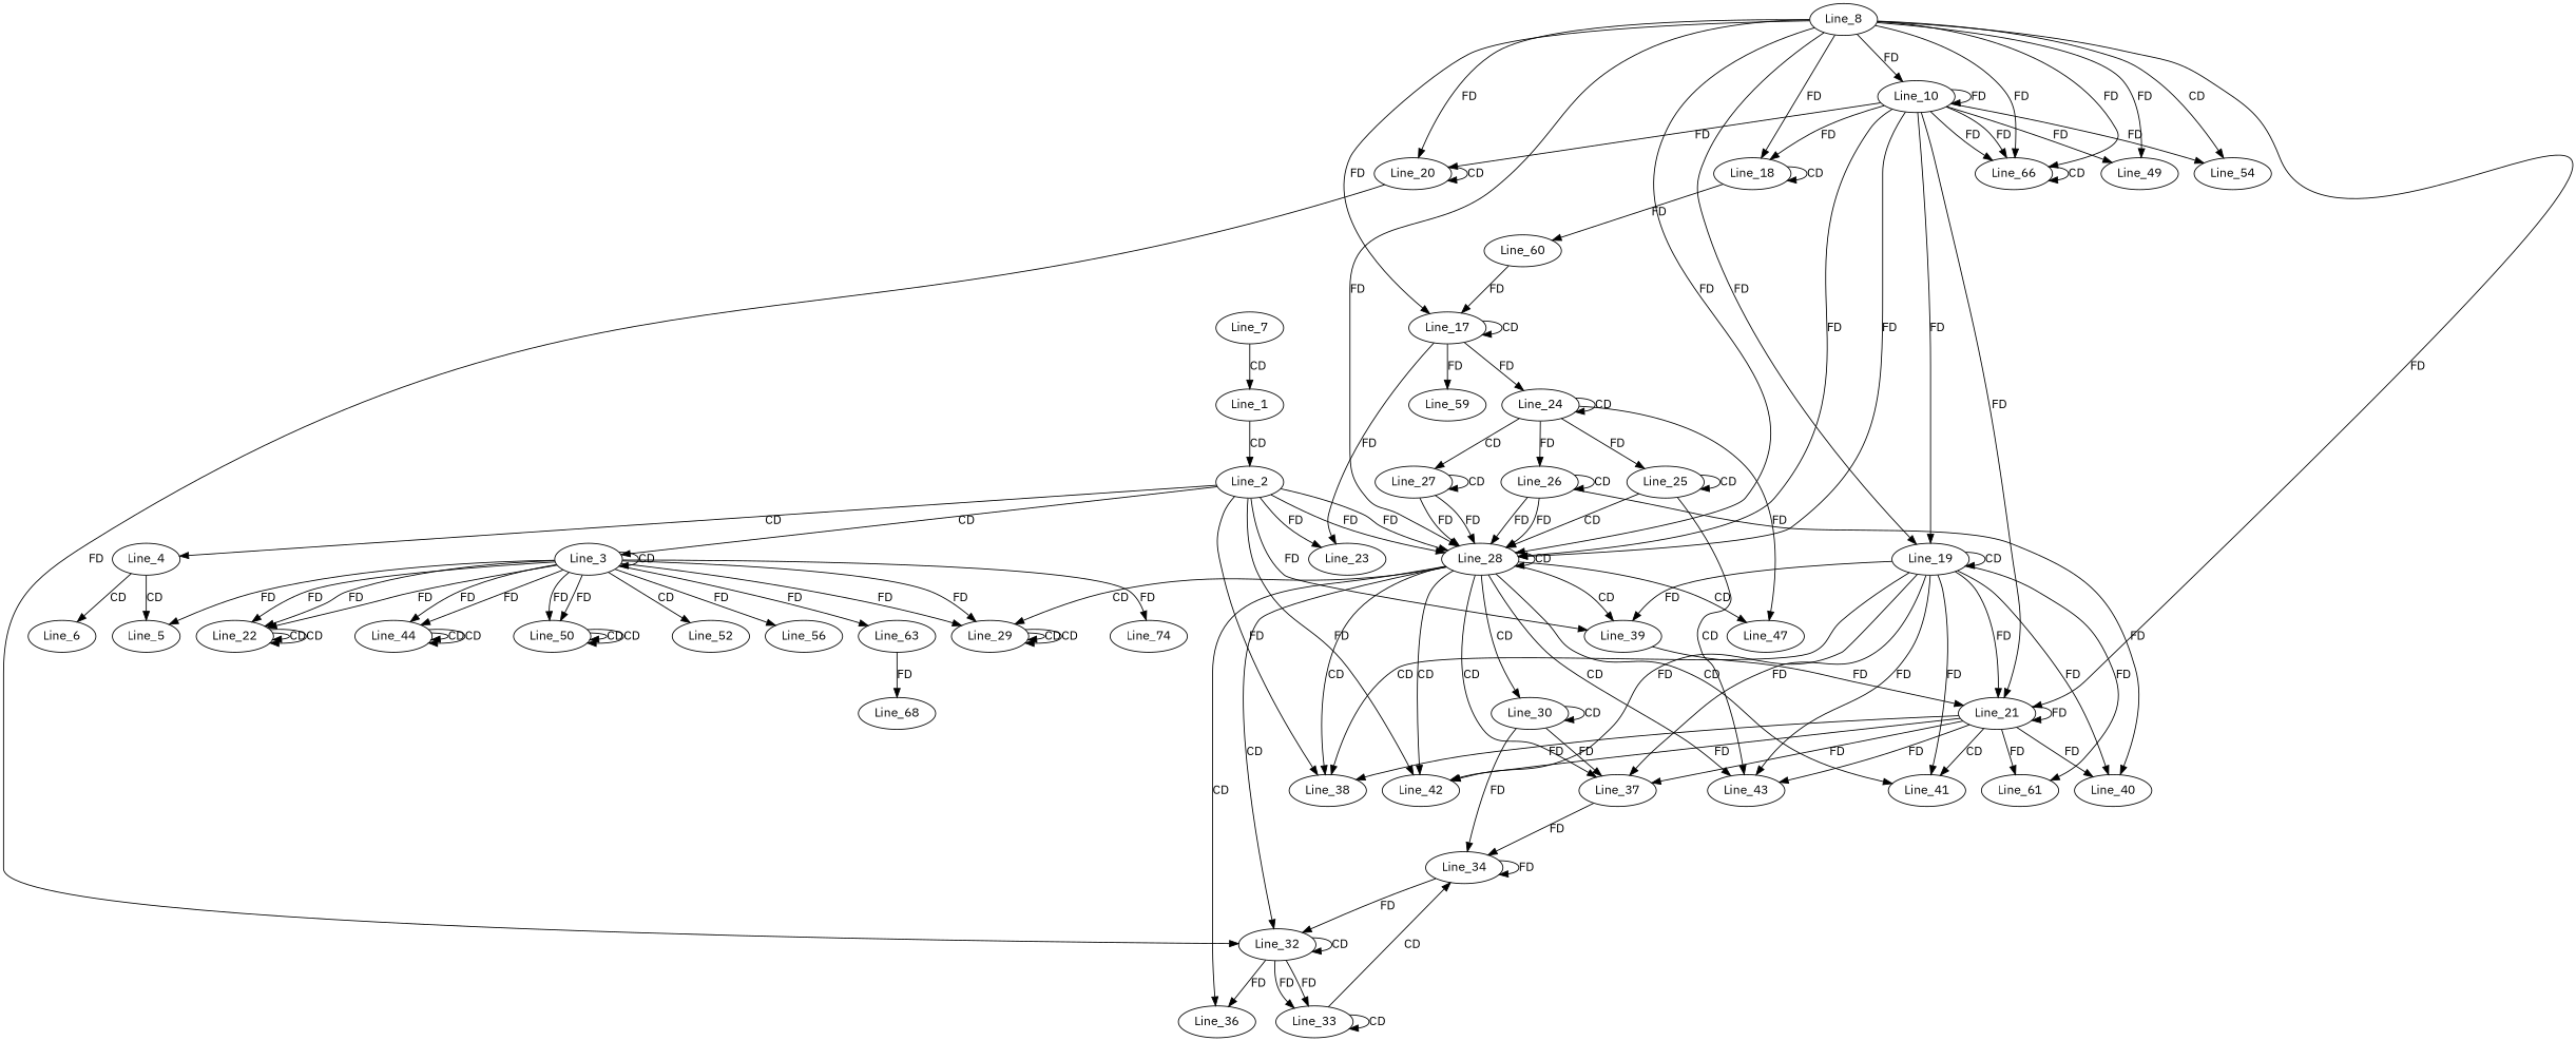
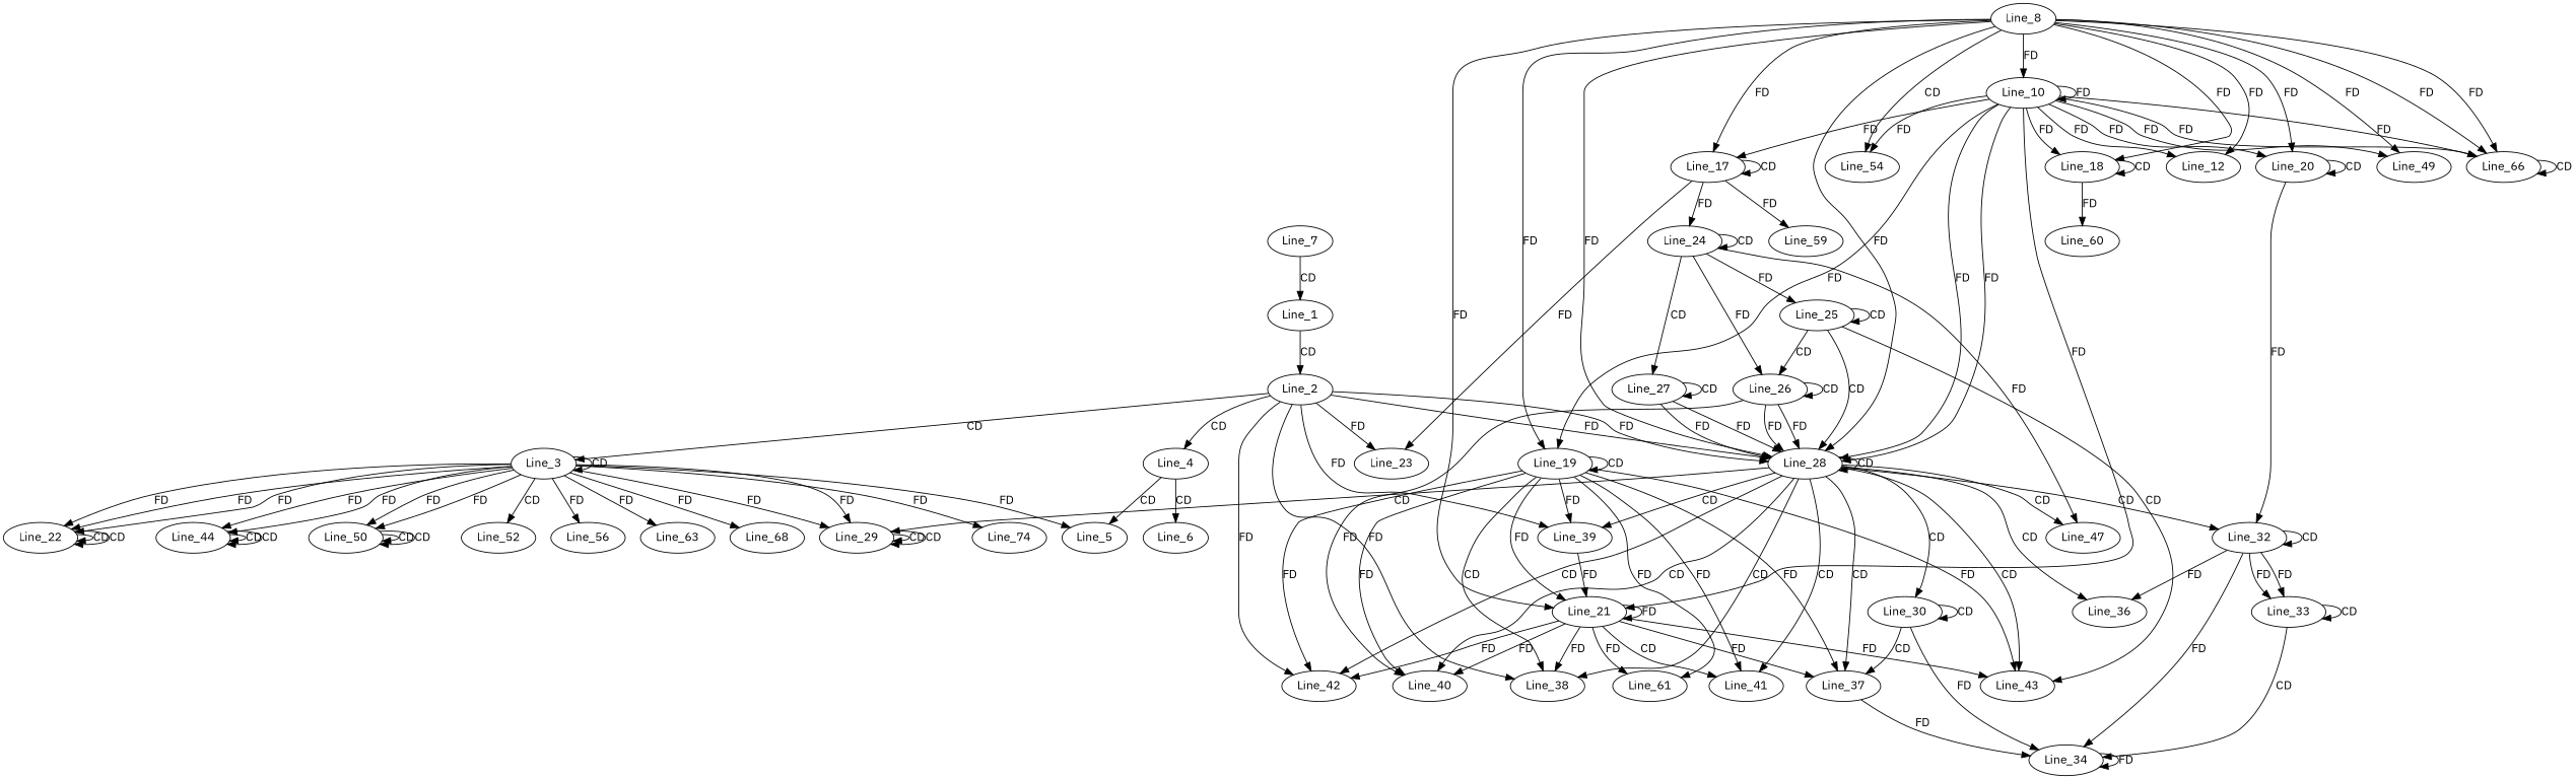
  digraph {
    fontname="IBM Plex Sans"
    node [fontname="IBM Plex Sans"]
    edge [fontname="IBM Plex Sans"]
    n1 [label=Line_7]
    Line_1
    Line_2
    Line_3
    Line_4
    Line_23
    Line_28
    Line_38
    Line_39
    Line_42
    Line_5
    n12 [label=Line_74]
    Line_22
    Line_29
    Line_44
    Line_50
    Line_52
    Line_56
    Line_63
    Line_68
    Line_6
    Line_8
    Line_10
+   Line_12
    Line_17
    Line_18
    Line_19
    Line_20
    Line_21
    Line_49
    Line_54
    Line_66
    Line_37
    Line_40
    Line_41
    Line_43
    Line_32
    Line_47
    n39 [label=Line_30]
    Line_36
    Line_24
    Line_59
    Line_60
    Line_61
    Line_25
    Line_26
    Line_27
    Line_34
    Line_33
    n1 -> Line_1 [label=CD]
    Line_1 -> Line_2 [label=CD]
    Line_2 -> Line_3 [label=CD]
    Line_2 -> Line_4 [label=CD]
    Line_2 -> Line_23 [label=FD]
    Line_2 -> Line_28 [label=FD]
    Line_2 -> Line_28 [label=FD]
    Line_2 -> Line_38 [label=FD]
    Line_2 -> Line_39 [label=FD]
    Line_2 -> Line_42 [label=FD]
    Line_3 -> Line_3 [label=CD]
    Line_3 -> Line_5 [label=FD]
    Line_3 -> n12 [label=FD]
    Line_3 -> Line_22 [label=FD]
    Line_3 -> Line_22 [label=FD]
    Line_3 -> Line_22 [label=FD]
    Line_3 -> Line_29 [label=FD]
    Line_3 -> Line_29 [label=FD]
    Line_3 -> Line_44 [label=FD]
    Line_3 -> Line_44 [label=FD]
    Line_3 -> Line_50 [label=FD]
    Line_3 -> Line_50 [label=FD]
    Line_3 -> Line_52 [label=CD]
    Line_3 -> Line_56 [label=FD]
    Line_3 -> Line_63 [label=FD]
-   Line_63 -> Line_68 [label=FD]
+   Line_3 -> Line_68 [label=FD]
    Line_4 -> Line_5 [label=CD]
    Line_4 -> Line_6 [label=CD]
    Line_28 -> Line_28 [label=CD]
    Line_28 -> Line_38 [label=CD]
    Line_28 -> Line_39 [label=CD]
    Line_28 -> Line_42 [label=CD]
    Line_28 -> Line_29 [label=CD]
    Line_28 -> Line_37 [label=CD]
+   Line_28 -> Line_40 [label=CD]
    Line_28 -> Line_41 [label=CD]
    Line_28 -> Line_43 [label=CD]
    Line_28 -> Line_32 [label=CD]
    Line_28 -> Line_47 [label=CD]
    Line_28 -> n39 [label=CD]
    Line_28 -> Line_36 [label=CD]
    Line_39 -> Line_21 [label=FD]
    Line_22 -> Line_22 [label=CD]
    Line_22 -> Line_22 [label=CD]
    Line_29 -> Line_29 [label=CD]
    Line_29 -> Line_29 [label=CD]
    Line_44 -> Line_44 [label=CD]
    Line_44 -> Line_44 [label=CD]
    Line_50 -> Line_50 [label=CD]
    Line_50 -> Line_50 [label=CD]
    Line_8 -> Line_28 [label=FD]
    Line_8 -> Line_28 [label=FD]
    Line_8 -> Line_10 [label=FD]
+   Line_8 -> Line_12 [label=FD]
    Line_8 -> Line_17 [label=FD]
    Line_8 -> Line_18 [label=FD]
    Line_8 -> Line_19 [label=FD]
    Line_8 -> Line_20 [label=FD]
    Line_8 -> Line_21 [label=FD]
    Line_8 -> Line_49 [label=FD]
    Line_8 -> Line_54 [label=CD]
    Line_8 -> Line_66 [label=FD]
    Line_8 -> Line_66 [label=FD]
    Line_10 -> Line_28 [label=FD]
    Line_10 -> Line_28 [label=FD]
    Line_10 -> Line_10 [label=FD]
-   Line_60 -> Line_17 [label=FD]
+   Line_10 -> Line_12 [label=FD]
+   Line_10 -> Line_17 [label=FD]
    Line_10 -> Line_18 [label=FD]
    Line_10 -> Line_19 [label=FD]
    Line_10 -> Line_20 [label=FD]
    Line_10 -> Line_21 [label=FD]
    Line_10 -> Line_49 [label=FD]
    Line_10 -> Line_54 [label=FD]
    Line_10 -> Line_66 [label=FD]
    Line_10 -> Line_66 [label=FD]
    Line_17 -> Line_23 [label=FD]
    Line_17 -> Line_17 [label=CD]
    Line_17 -> Line_24 [label=FD]
    Line_17 -> Line_59 [label=FD]
    Line_18 -> Line_18 [label=CD]
    Line_18 -> Line_60 [label=FD]
    Line_19 -> Line_38 [label=CD]
    Line_19 -> Line_39 [label=FD]
    Line_19 -> Line_42 [label=FD]
    Line_19 -> Line_19 [label=CD]
    Line_19 -> Line_21 [label=FD]
    Line_19 -> Line_37 [label=FD]
    Line_19 -> Line_40 [label=FD]
    Line_19 -> Line_41 [label=FD]
    Line_19 -> Line_43 [label=FD]
    Line_19 -> Line_61 [label=FD]
    Line_20 -> Line_20 [label=CD]
    Line_20 -> Line_32 [label=FD]
    Line_21 -> Line_38 [label=FD]
    Line_21 -> Line_42 [label=FD]
    Line_21 -> Line_21 [label=FD]
    Line_21 -> Line_37 [label=FD]
    Line_21 -> Line_40 [label=FD]
    Line_21 -> Line_41 [label=CD]
    Line_21 -> Line_43 [label=FD]
    Line_21 -> Line_61 [label=FD]
    Line_66 -> Line_66 [label=CD]
    Line_37 -> Line_34 [label=FD]
    Line_32 -> Line_32 [label=CD]
    Line_32 -> Line_36 [label=FD]
-   Line_34 -> Line_32 [label=FD]
+   Line_32 -> Line_34 [label=FD]
    Line_32 -> Line_33 [label=FD]
    Line_32 -> Line_33 [label=FD]
-   n39 -> Line_37 [label=FD]
+   n39 -> Line_37 [label=CD]
    n39 -> n39 [label=CD]
    n39 -> Line_34 [label=FD]
    Line_24 -> Line_47 [label=FD]
    Line_24 -> Line_24 [label=CD]
    Line_24 -> Line_25 [label=FD]
    Line_24 -> Line_26 [label=FD]
    Line_24 -> Line_27 [label=CD]
    Line_25 -> Line_28 [label=CD]
    Line_25 -> Line_43 [label=CD]
    Line_25 -> Line_25 [label=CD]
+   Line_25 -> Line_26 [label=CD]
    Line_26 -> Line_28 [label=FD]
    Line_26 -> Line_28 [label=FD]
    Line_26 -> Line_40 [label=FD]
    Line_26 -> Line_26 [label=CD]
    Line_27 -> Line_28 [label=FD]
    Line_27 -> Line_28 [label=FD]
    Line_27 -> Line_27 [label=CD]
    Line_34 -> Line_34 [label=FD]
    Line_33 -> Line_34 [label=CD]
    Line_33 -> Line_33 [label=CD]
  }
